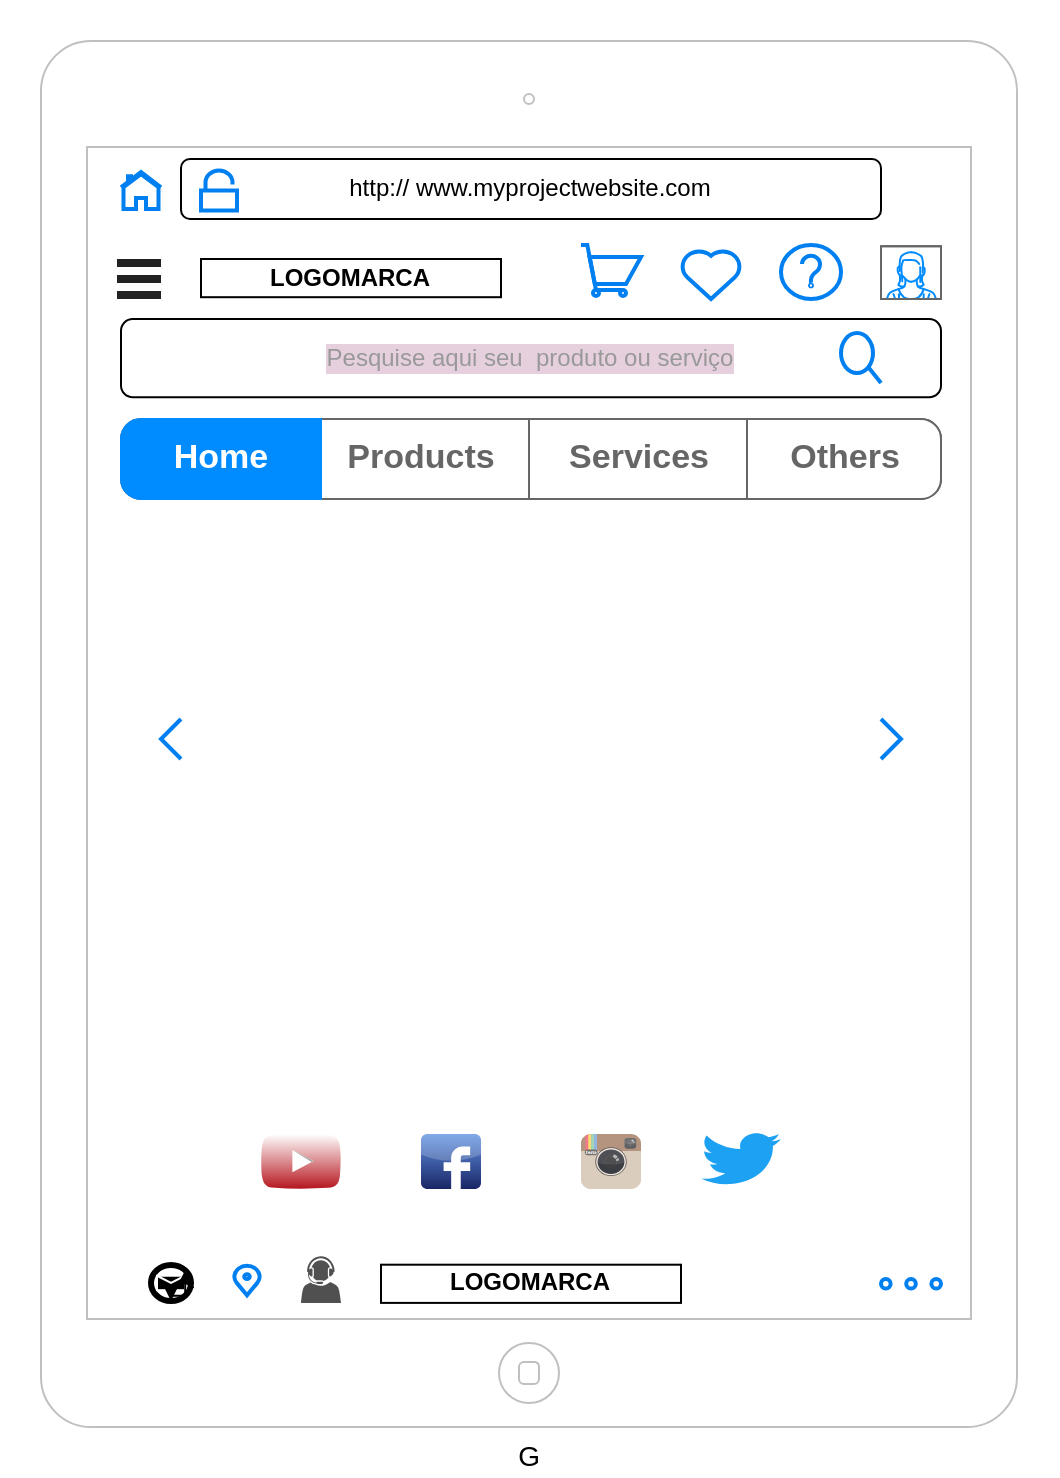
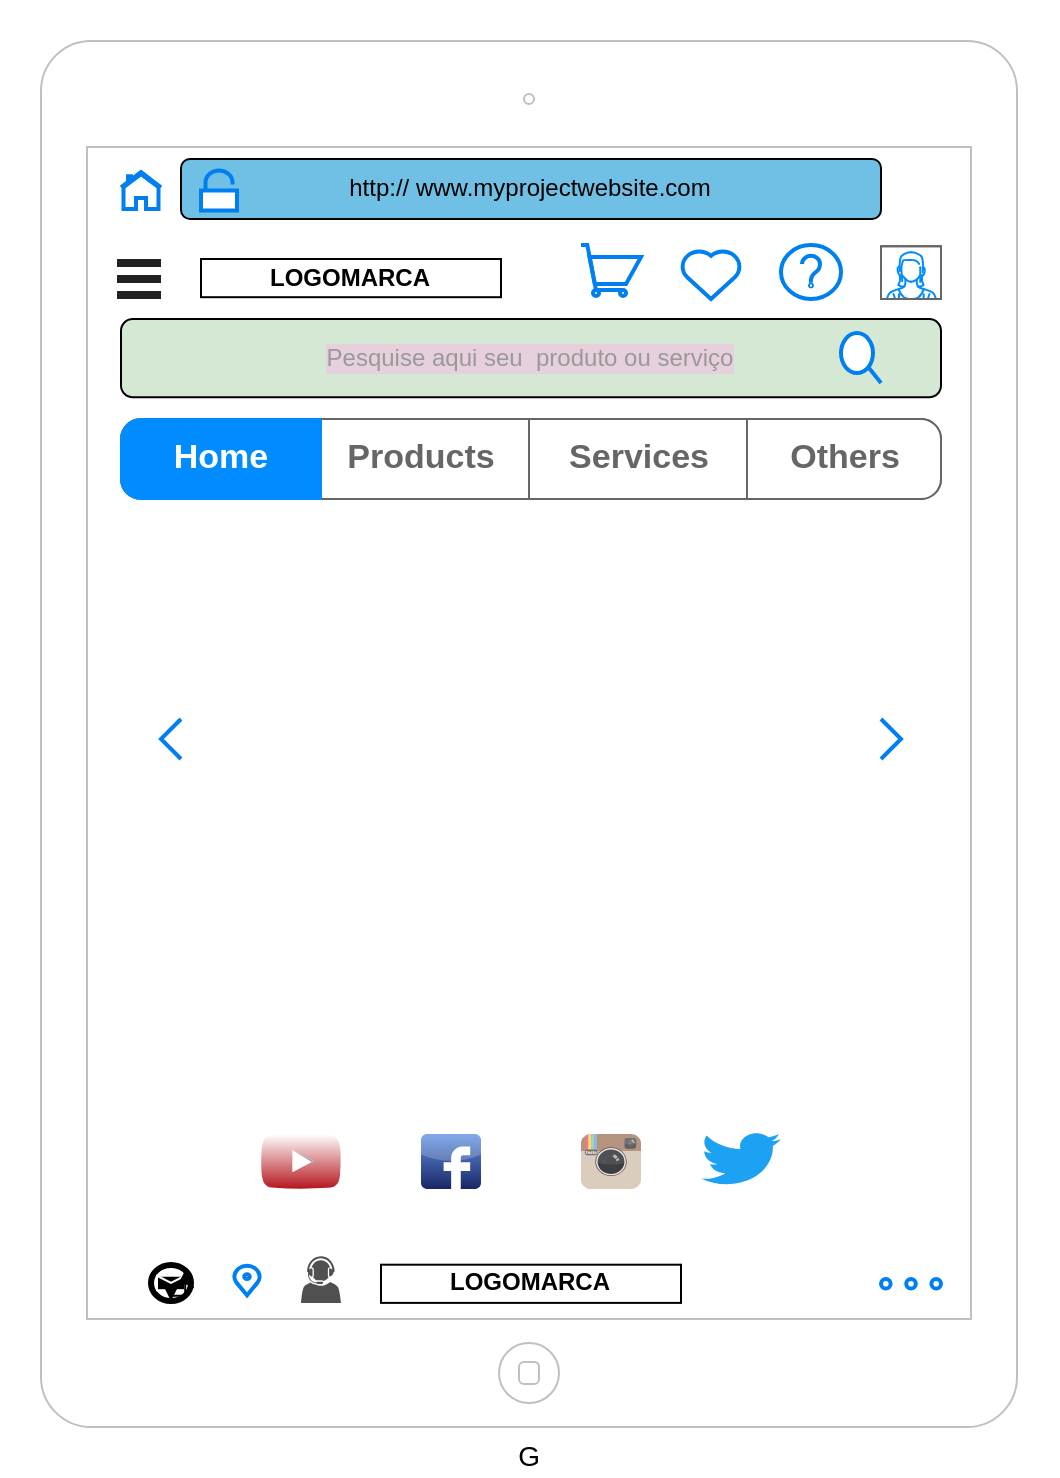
  <mxCell id="0" />
  <mxCell id="1" parent="0" />
  <mxCell id="2" value="G" style="html=1;verticalLabelPosition=bottom;labelBackgroundColor=#ffffff;verticalAlign=top;shadow=0;dashed=0;strokeWidth=1;shape=mxgraph.ios7.misc.ipad10inch;strokeColor=#c0c0c0;fontSize=14;" vertex="1" parent="1"><mxGeometry x="20" y="20" width="488" height="693" as="geometry" /></mxCell>
  <mxCell id="3" value="" style="html=1;verticalLabelPosition=bottom;labelBackgroundColor=#ffffff;verticalAlign=top;shadow=0;dashed=0;strokeWidth=2;shape=mxgraph.ios7.misc.options;fillColor=#222222;" vertex="1" parent="1"><mxGeometry x="58" width="22" height="20" as="geometry" y="129" /></mxCell>
  <mxCell id="4" value="" style="verticalLabelPosition=bottom;shadow=0;dashed=0;align=center;html=1;verticalAlign=top;strokeWidth=1;shape=mxgraph.mockup.containers.userFemale;strokeColor=#666666;strokeColor2=#008cff;" vertex="1" parent="1"><mxGeometry x="440" y="122.6" width="30" height="26.4" as="geometry" /></mxCell>
- <mxCell id="5" value="http:// www.myprojectwebsite.com" style="rounded=1;whiteSpace=wrap;html=1;" vertex="1" parent="1"><mxGeometry x="90" y="79" width="350" height="30" as="geometry" /></mxCell>
+ <mxCell id="5" value="http:// www.myprojectwebsite.com" style="rounded=1;whiteSpace=wrap;html=1;fillColor=#6fc0e4;" vertex="1" parent="1"><mxGeometry x="90" y="79" width="350" height="30" as="geometry" /></mxCell>
  <mxCell id="6" value="" style="html=1;verticalLabelPosition=bottom;align=center;labelBackgroundColor=#ffffff;verticalAlign=top;strokeWidth=2;strokeColor=#0080F0;shadow=0;dashed=0;shape=mxgraph.ios7.icons.shopping_cart;" vertex="1" parent="1"><mxGeometry x="290" y="122" width="30" height="25.5" as="geometry" /></mxCell>
  <mxCell id="7" value="" style="html=1;verticalLabelPosition=bottom;align=center;labelBackgroundColor=#ffffff;verticalAlign=top;strokeWidth=2;strokeColor=#0080F0;shadow=0;dashed=0;shape=mxgraph.ios7.icons.home;" vertex="1" parent="1"><mxGeometry x="60" y="85.5" width="20" height="18.5" as="geometry" /></mxCell>
  <mxCell id="8" value="" style="html=1;verticalLabelPosition=bottom;align=center;labelBackgroundColor=#ffffff;verticalAlign=top;strokeWidth=2;strokeColor=#0080F0;shadow=0;dashed=0;shape=mxgraph.ios7.icons.unlocked;" vertex="1" parent="1"><mxGeometry x="100" y="84.75" width="18" height="20" as="geometry" /></mxCell>
  <mxCell id="9" value="&lt;b&gt;LOGOMARCA&lt;/b&gt;" style="rounded=0;whiteSpace=wrap;html=1;" vertex="1" parent="1"><mxGeometry x="100" width="150" height="19.1" as="geometry" y="129" /></mxCell>
  <mxCell id="10" value="" style="html=1;verticalLabelPosition=bottom;align=center;labelBackgroundColor=#ffffff;verticalAlign=top;strokeWidth=2;strokeColor=#0080F0;shadow=0;dashed=0;shape=mxgraph.ios7.icons.help;" vertex="1" parent="1"><mxGeometry x="390" y="122" width="30" height="27" as="geometry" /></mxCell>
  <mxCell id="11" value="" style="html=1;verticalLabelPosition=bottom;align=center;labelBackgroundColor=#ffffff;verticalAlign=top;strokeWidth=2;strokeColor=#0080F0;shadow=0;dashed=0;shape=mxgraph.ios7.icons.heart;" vertex="1" parent="1"><mxGeometry x="340" y="124.45" width="30" height="24.55" as="geometry" /></mxCell>
  <mxCell id="12" value="" style="strokeWidth=1;shadow=0;dashed=0;align=center;html=1;shape=mxgraph.mockup.rrect;rSize=10;fillColor=#ffffff;strokeColor=#666666;labelBackgroundColor=#E6D0DE;fontColor=#FF0000;" vertex="1" parent="1"><mxGeometry x="60" y="209" width="410" height="40" as="geometry" /></mxCell>
  <mxCell id="13" value="Products" style="strokeColor=inherit;fillColor=inherit;gradientColor=inherit;strokeWidth=1;shadow=0;dashed=0;align=center;html=1;shape=mxgraph.mockup.rrect;rSize=0;fontSize=17;fontColor=#666666;fontStyle=1;resizeHeight=1;" vertex="1" parent="12"><mxGeometry width="110" height="40" relative="1" as="geometry"><mxPoint x="95" as="offset" /></mxGeometry></mxCell>
  <mxCell id="14" value="Services" style="strokeColor=inherit;fillColor=inherit;gradientColor=inherit;strokeWidth=1;shadow=0;dashed=0;align=center;html=1;shape=mxgraph.mockup.rrect;rSize=0;fontSize=17;fontColor=#666666;fontStyle=1;resizeHeight=1;" vertex="1" parent="12"><mxGeometry width="110" height="40" relative="1" as="geometry"><mxPoint x="204" as="offset" /></mxGeometry></mxCell>
  <mxCell id="15" value="Others" style="strokeColor=inherit;fillColor=inherit;gradientColor=inherit;strokeWidth=1;shadow=0;dashed=0;align=center;html=1;shape=mxgraph.mockup.rightButton;rSize=10;fontSize=17;fontColor=#666666;fontStyle=1;resizeHeight=1;" vertex="1" parent="12"><mxGeometry x="1" width="97" height="40" relative="1" as="geometry"><mxPoint x="-97" as="offset" /></mxGeometry></mxCell>
  <mxCell id="16" value="Home" style="strokeWidth=1;shadow=0;dashed=0;align=center;html=1;shape=mxgraph.mockup.leftButton;rSize=10;fontSize=17;fontColor=#ffffff;fontStyle=1;fillColor=#008cff;strokeColor=#008cff;resizeHeight=1;" vertex="1" parent="12"><mxGeometry width="100" height="40" relative="1" as="geometry" /></mxCell>
- <mxCell id="17" value="&lt;font color=&quot;#999999&quot;&gt;Pesquise aqui seu&amp;nbsp; produto ou serviço&lt;/font&gt;" style="rounded=1;whiteSpace=wrap;html=1;labelBackgroundColor=#E6D0DE;fontColor=#FF0000;" vertex="1" parent="1"><mxGeometry x="60" y="159" width="410" height="39.1" as="geometry" /></mxCell>
+ <mxCell id="17" value="&lt;font color=&quot;#999999&quot;&gt;Pesquise aqui seu&amp;nbsp; produto ou serviço&lt;/font&gt;" style="rounded=1;whiteSpace=wrap;html=1;labelBackgroundColor=#E6D0DE;fontColor=#FF0000;fillColor=#d5e8d4;" vertex="1" parent="1"><mxGeometry x="60" y="159" width="410" height="39.1" as="geometry" /></mxCell>
  <mxCell id="18" value="" style="html=1;verticalLabelPosition=bottom;align=center;labelBackgroundColor=#ffffff;verticalAlign=top;strokeWidth=2;strokeColor=#0080F0;shadow=0;dashed=0;shape=mxgraph.ios7.icons.looking_glass;fontColor=#FF0000;" vertex="1" parent="1"><mxGeometry x="420" y="166.05" width="20" height="25" as="geometry" /></mxCell>
  <mxCell id="19" value="" style="html=1;verticalLabelPosition=bottom;labelBackgroundColor=#ffffff;verticalAlign=top;shadow=0;dashed=0;strokeWidth=2;shape=mxgraph.ios7.misc.right;strokeColor=#0080f0;fontColor=#FF0000;" vertex="1" parent="1"><mxGeometry x="440" y="359" width="10" height="20" as="geometry" /></mxCell>
  <mxCell id="20" value="" style="html=1;verticalLabelPosition=bottom;labelBackgroundColor=#ffffff;verticalAlign=top;shadow=0;dashed=0;strokeWidth=2;shape=mxgraph.ios7.misc.left;strokeColor=#0080f0;fontColor=#FF0000;" vertex="1" parent="1"><mxGeometry x="80" y="359" width="10" height="20" as="geometry" /></mxCell>
  <mxCell id="21" value="&lt;b&gt;LOGOMARCA&lt;/b&gt;" style="rounded=0;whiteSpace=wrap;html=1;" vertex="1" parent="1"><mxGeometry x="190" y="631.85" width="150" height="19.1" as="geometry" /></mxCell>
  <mxCell id="22" value="" style="html=1;verticalLabelPosition=bottom;align=center;labelBackgroundColor=#ffffff;verticalAlign=top;strokeWidth=2;strokeColor=#0080F0;shadow=0;dashed=0;shape=mxgraph.ios7.icons.page_navigation;pointerEvents=1;fontColor=#FF0000;" vertex="1" parent="1"><mxGeometry x="440" y="639" width="30" height="4.8" as="geometry" /></mxCell>
  <mxCell id="23" value="" style="html=1;verticalLabelPosition=bottom;align=center;labelBackgroundColor=#ffffff;verticalAlign=top;strokeWidth=2;strokeColor=#0080F0;shadow=0;dashed=0;shape=mxgraph.ios7.icons.location;fontColor=#FF0000;" vertex="1" parent="1"><mxGeometry x="116" y="631.95" width="14" height="15.2" as="geometry" /></mxCell>
  <mxCell id="24" value="" style="dashed=0;outlineConnect=0;html=1;align=center;labelPosition=center;verticalLabelPosition=bottom;verticalAlign=top;shape=mxgraph.weblogos.youtube_2;fillColor=#ffffff;gradientColor=#B5171F;shadow=0;fontFamily=Helvetica;fontSize=12;fontColor=#FF0000;strokeColor=#999999;strokeWidth=2;" vertex="1" parent="1"><mxGeometry x="130" y="566.5" width="40" height="27.5" as="geometry" /></mxCell>
  <mxCell id="25" value="" style="shape=mxgraph.bpmn.shape;html=1;verticalLabelPosition=bottom;labelBackgroundColor=#ffffff;verticalAlign=top;align=center;perimeter=ellipsePerimeter;outlineConnect=0;outline=end;symbol=message;fontColor=#FF0000;" vertex="1" parent="1"><mxGeometry x="75" y="631.95" width="20" height="18.05" as="geometry" /></mxCell>
  <mxCell id="26" value="" style="pointerEvents=1;shadow=0;dashed=0;html=1;strokeColor=none;fillColor=#505050;labelPosition=center;verticalLabelPosition=bottom;verticalAlign=top;outlineConnect=0;align=center;shape=mxgraph.office.users.call_center_agent;labelBackgroundColor=#E6D0DE;fontColor=#FF0000;" vertex="1" parent="1"><mxGeometry x="150" y="627.6" width="20" height="23.35" as="geometry" /></mxCell>
  <mxCell id="27" value="" style="dashed=0;outlineConnect=0;html=1;align=center;labelPosition=center;verticalLabelPosition=bottom;verticalAlign=top;shape=mxgraph.webicons.facebook;fillColor=#6294E4;gradientColor=#1A2665;labelBackgroundColor=#E6D0DE;fontColor=#FF0000;" vertex="1" parent="1"><mxGeometry x="210" y="566.5" width="30" height="27.5" as="geometry" /></mxCell>
  <mxCell id="28" value="" style="dashed=0;outlineConnect=0;html=1;align=center;labelPosition=center;verticalLabelPosition=bottom;verticalAlign=top;shape=mxgraph.weblogos.twitter;fillColor=#1DA1F2;strokeColor=none;labelBackgroundColor=#E6D0DE;fontColor=#FF0000;" vertex="1" parent="1"><mxGeometry x="350" y="565.25" width="40" height="27.5" as="geometry" /></mxCell>
  <mxCell id="29" value="" style="dashed=0;outlineConnect=0;html=1;align=center;labelPosition=center;verticalLabelPosition=bottom;verticalAlign=top;shape=mxgraph.weblogos.instagram;fillColor=#6FC0E4;gradientColor=#1E305B;labelBackgroundColor=#E6D0DE;fontColor=#FF0000;" vertex="1" parent="1"><mxGeometry x="290" y="566.5" width="30" height="27.5" as="geometry" /></mxCell>
  <mxCell id="30" style="edgeStyle=orthogonalEdgeStyle;rounded=0;orthogonalLoop=1;jettySize=auto;html=1;exitX=0.855;exitY=0.855;exitDx=0;exitDy=0;exitPerimeter=0;entryX=0.5;entryY=1;entryDx=0;entryDy=0;fontColor=#FF0000;" edge="1" parent="1" source="25" target="25"><mxGeometry relative="1" as="geometry" /></mxCell>
  <mxCell id="31" style="edgeStyle=orthogonalEdgeStyle;rounded=0;orthogonalLoop=1;jettySize=auto;html=1;exitX=0.855;exitY=0.855;exitDx=0;exitDy=0;exitPerimeter=0;entryX=0.855;entryY=0.145;entryDx=0;entryDy=0;entryPerimeter=0;fontColor=#FF0000;" edge="1" parent="1" source="25" target="25"><mxGeometry relative="1" as="geometry" /></mxCell>
